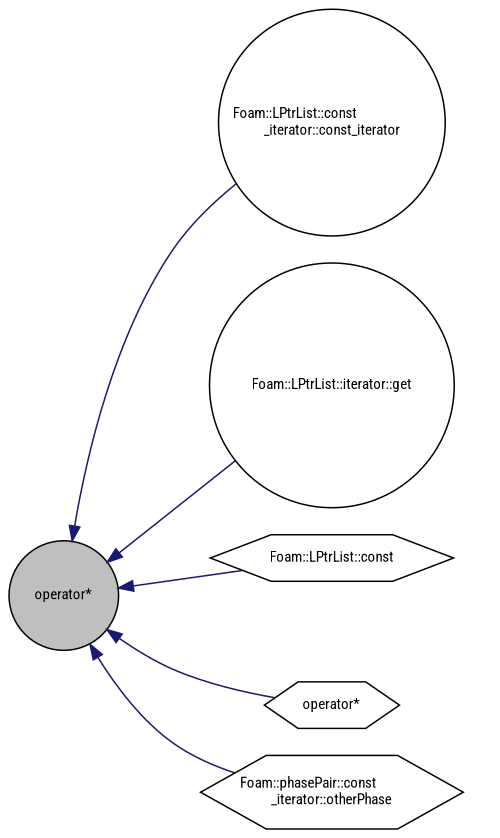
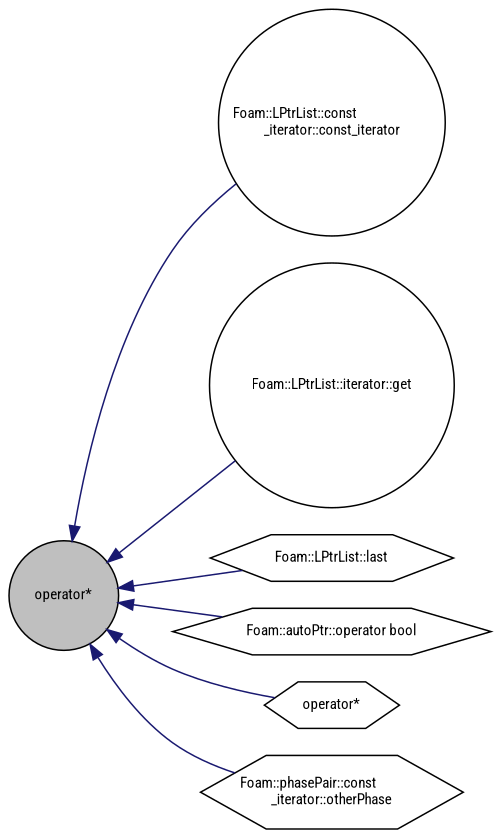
  digraph {
    fontname="Roboto Condensed"
    rankdir=LR
    node [color=black fontname="Roboto Condensed" fontsize=10 shape=hexagon]
    edge [color=midnightblue dir=back fontname="Roboto Condensed" fontsize=10 labelfontname=Helvetica labelfontsize=10 style=solid]
    n1 [fillcolor=grey75 fontcolor=black height=0.2 label="operator*" shape=circle style=filled width=0.4]
    n2 [height=0.2 label="Foam::LPtrList::const\l_iterator::const_iterator" shape=circle width=0.4]
    n3 [height=0.2 label="Foam::LPtrList::iterator::get" shape=circle width=0.4]
-   n4 [height=0.2 label="Foam::LPtrList::const" width=0.4]
+   n4 [height=0.2 label="Foam::LPtrList::last" width=0.4]
+   n5 [height=0.2 label="Foam::autoPtr::operator bool" width=0.4]
    n6 [height=0.2 label="operator*" width=0.4]
    n7 [height=0.2 label="Foam::phasePair::const\l_iterator::otherPhase" width=0.4]
    n1 -> n2
    n1 -> n3
    n1 -> n4
+   n1 -> n5
    n1 -> n6
    n1 -> n7
  }
